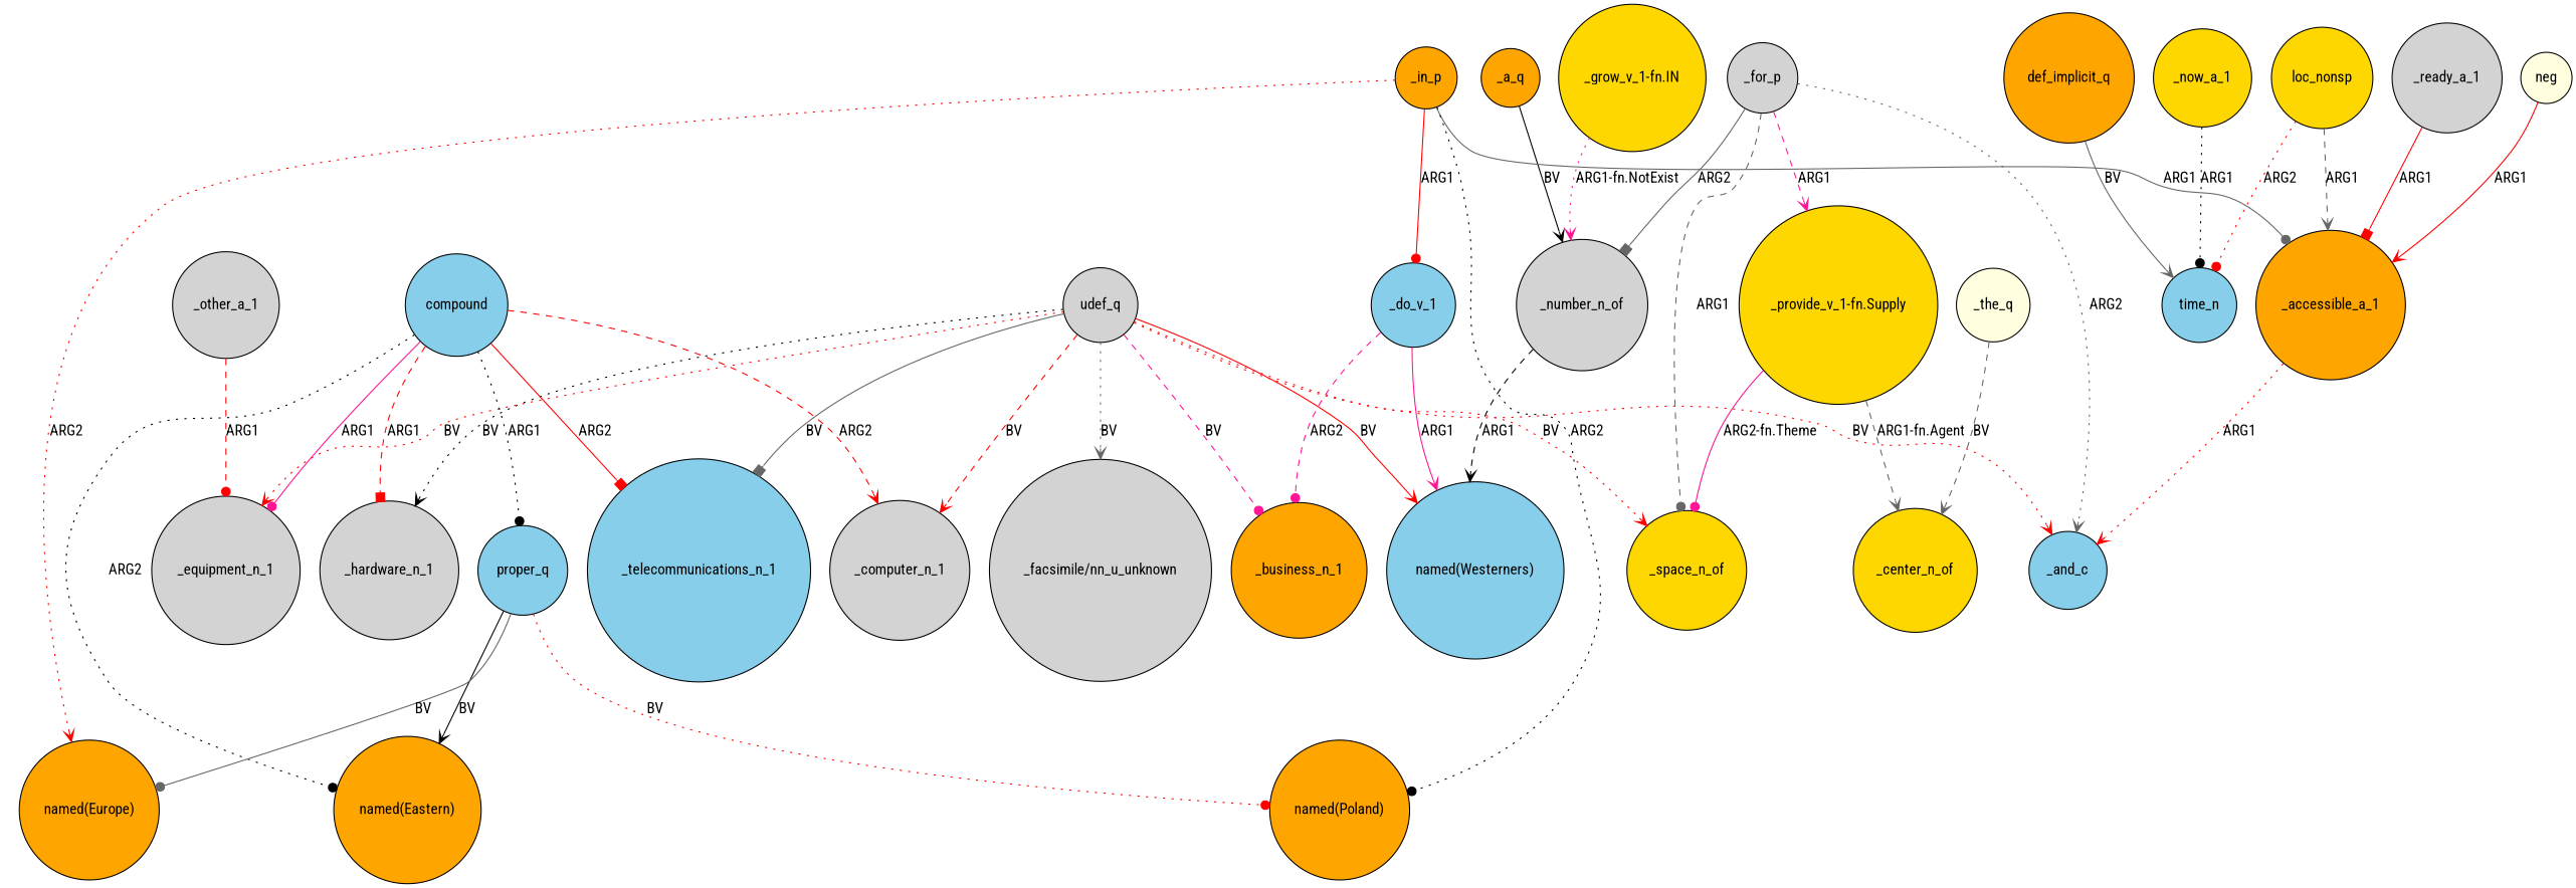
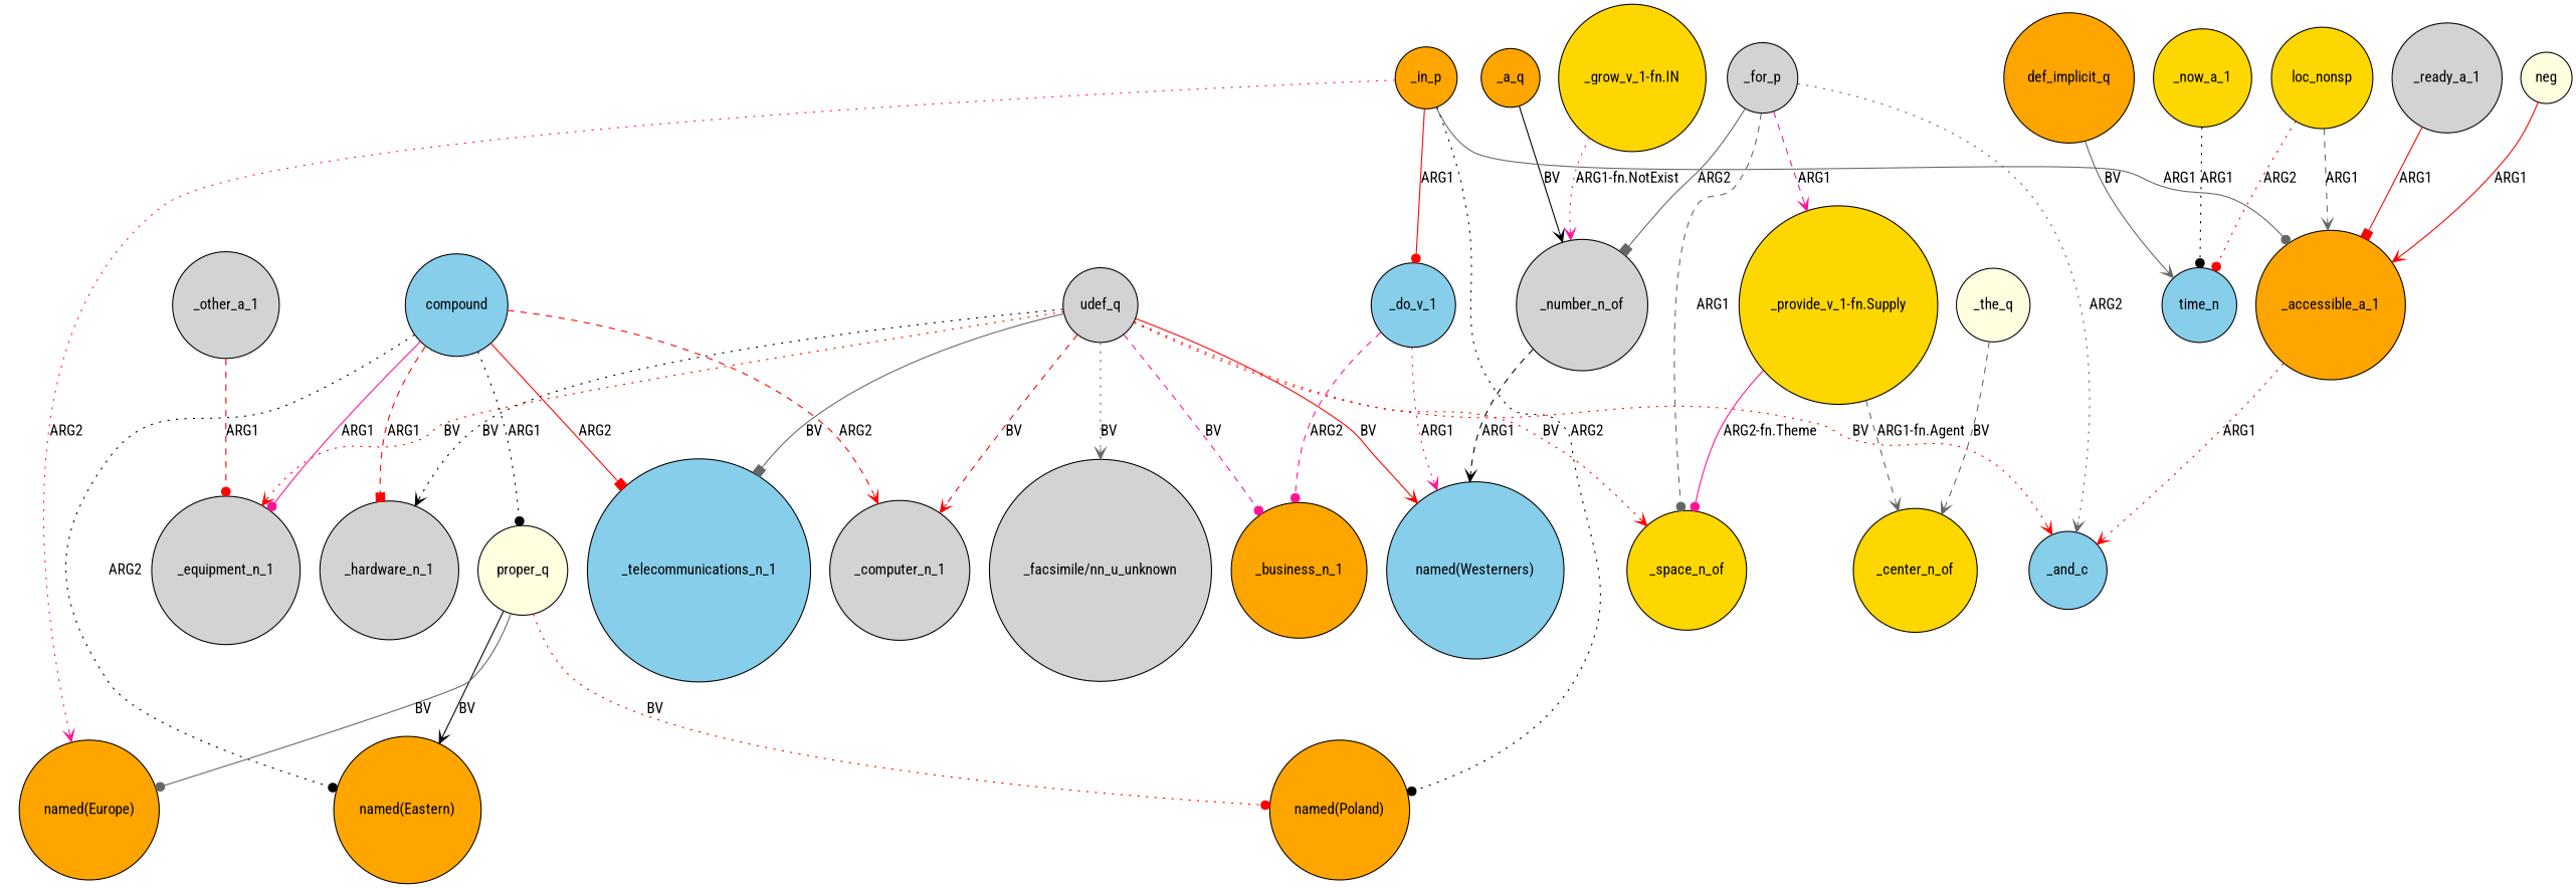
  digraph {
    fontname="Roboto Condensed"
    node [fillcolor=lightgrey fontname="Roboto Condensed" shape=circle style=filled]
    edge [arrowhead=vee color=red fontname="Roboto Condensed" style=dotted]
    _the_q [fillcolor=lightyellow]
    _center_n_of [fillcolor=gold]
    udef_q
    _hardware_n_1
    _equipment_n_1
    "named(Westerners)" [fillcolor=skyblue]
    _space_n_of [fillcolor=gold]
    _and_c [fillcolor=skyblue]
    _telecommunications_n_1 [fillcolor=skyblue]
    "_facsimile/nn_u_unknown"
    _computer_n_1
    _business_n_1 [fillcolor=orange]
    _for_p
    _number_n_of
    "_provide_v_1-fn.Supply" [fillcolor=gold]
    compound [fillcolor=skyblue]
    "named(Eastern)" [fillcolor=orange]
-   proper_q [fillcolor=skyblue]
+   proper_q [fillcolor=lightyellow]
    "named(Europe)" [fillcolor=orange]
    _a_q [fillcolor=orange]
    loc_nonsp [fillcolor=gold]
    _accessible_a_1 [fillcolor=orange]
    time_n [fillcolor=skyblue]
    _in_p [fillcolor=orange]
    _do_v_1 [fillcolor=skyblue]
    "named(Poland)" [fillcolor=orange]
    _ready_a_1
    _other_a_1
    _now_a_1 [fillcolor=gold]
    "_grow_v_1-fn.IN" [fillcolor=gold]
    neg [fillcolor=lightyellow]
    def_implicit_q [fillcolor=orange]
    _the_q -> _center_n_of [color=gray40 label=BV style=dashed]
    udef_q -> _hardware_n_1 [color=black label=BV]
    udef_q -> _equipment_n_1 [label=BV]
    udef_q -> "named(Westerners)" [label=BV style=solid]
    udef_q -> _space_n_of [label=BV]
    udef_q -> _and_c [label=BV]
    udef_q -> _telecommunications_n_1 [arrowhead=box color=gray40 label=BV style=solid]
    udef_q -> "_facsimile/nn_u_unknown" [color=gray40 label=BV]
    udef_q -> _computer_n_1 [label=BV style=dashed]
    udef_q -> _business_n_1 [arrowhead=dot color=deeppink label=BV style=dashed]
    _for_p -> _space_n_of [arrowhead=dot color=gray40 label=ARG1 style=dashed]
    _for_p -> _and_c [color=gray40 label=ARG2]
    _for_p -> _number_n_of [arrowhead=box color=gray40 label=ARG2 style=solid]
    _for_p -> "_provide_v_1-fn.Supply" [color=deeppink label=ARG1 style=dashed]
    _number_n_of -> "named(Westerners)" [color=black label=ARG1 style=dashed]
    "_provide_v_1-fn.Supply" -> _center_n_of [color=gray40 label="ARG1-fn.Agent" style=dashed]
    "_provide_v_1-fn.Supply" -> _space_n_of [arrowhead=dot color=deeppink label="ARG2-fn.Theme" style=solid]
    compound -> _hardware_n_1 [arrowhead=box label=ARG1 style=dashed]
    compound -> _equipment_n_1 [arrowhead=dot color=deeppink label=ARG1 style=solid]
    compound -> _telecommunications_n_1 [arrowhead=box label=ARG2 style=solid]
    compound -> _computer_n_1 [label=ARG2 style=dashed]
    compound -> "named(Eastern)" [arrowhead=dot color=black label=ARG2]
    compound -> proper_q [arrowhead=dot color=black label=ARG1]
    proper_q -> "named(Eastern)" [color=black label=BV style=solid]
    proper_q -> "named(Europe)" [arrowhead=dot color=gray40 label=BV style=solid]
    proper_q -> "named(Poland)" [arrowhead=dot label=BV]
    _a_q -> _number_n_of [color=black label=BV style=solid]
    loc_nonsp -> _accessible_a_1 [color=gray40 label=ARG1 style=dashed]
    loc_nonsp -> time_n [arrowhead=dot label=ARG2]
    _accessible_a_1 -> _and_c [label=ARG1]
-   _in_p -> "named(Europe)" [label=ARG2]
+   _in_p -> "named(Europe)" [color=deeppink label=ARG2]
    _in_p -> _accessible_a_1 [arrowhead=dot color=gray40 label=ARG1 style=solid]
    _in_p -> _do_v_1 [arrowhead=dot label=ARG1 style=solid]
    _in_p -> "named(Poland)" [arrowhead=dot color=black label=ARG2]
-   _do_v_1 -> "named(Westerners)" [color=deeppink label=ARG1 style=solid]
+   _do_v_1 -> "named(Westerners)" [color=deeppink label=ARG1]
    _do_v_1 -> _business_n_1 [arrowhead=dot color=deeppink label=ARG2 style=dashed]
    _ready_a_1 -> _accessible_a_1 [arrowhead=box label=ARG1 style=solid]
    _other_a_1 -> _equipment_n_1 [arrowhead=dot label=ARG1 style=dashed]
    _now_a_1 -> time_n [arrowhead=dot color=black label=ARG1]
    "_grow_v_1-fn.IN" -> _number_n_of [color=deeppink label="ARG1-fn.NotExist"]
    neg -> _accessible_a_1 [label=ARG1 style=solid]
    def_implicit_q -> time_n [color=gray40 label=BV style=solid]
  }
